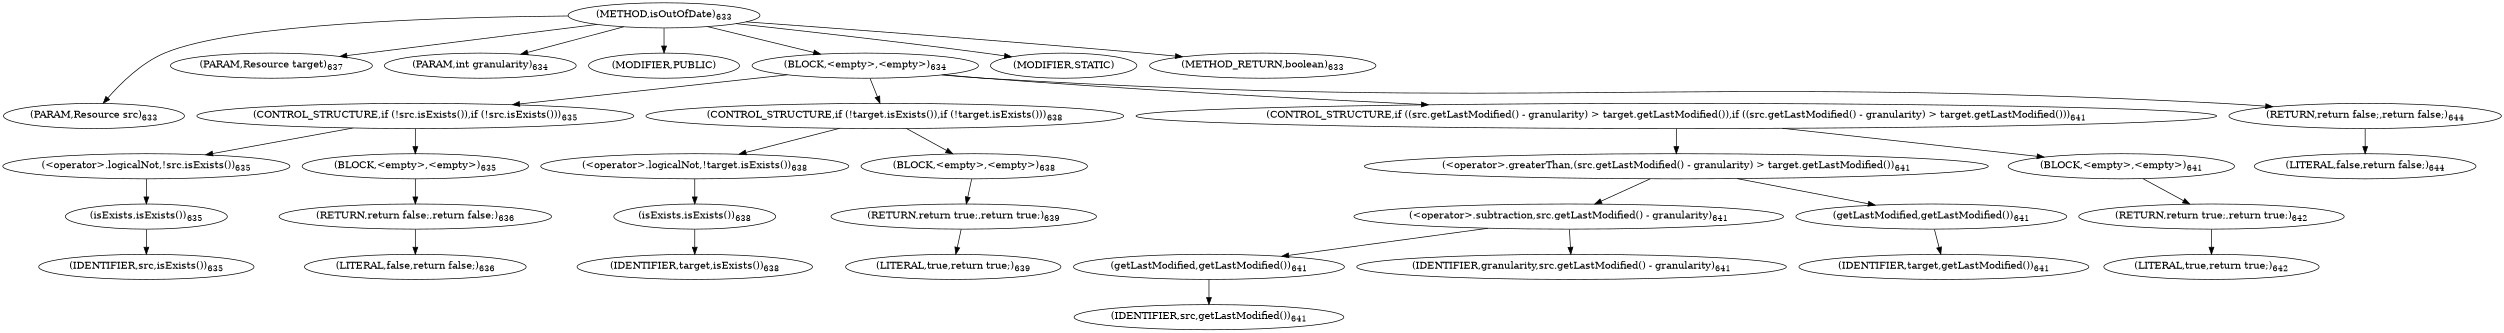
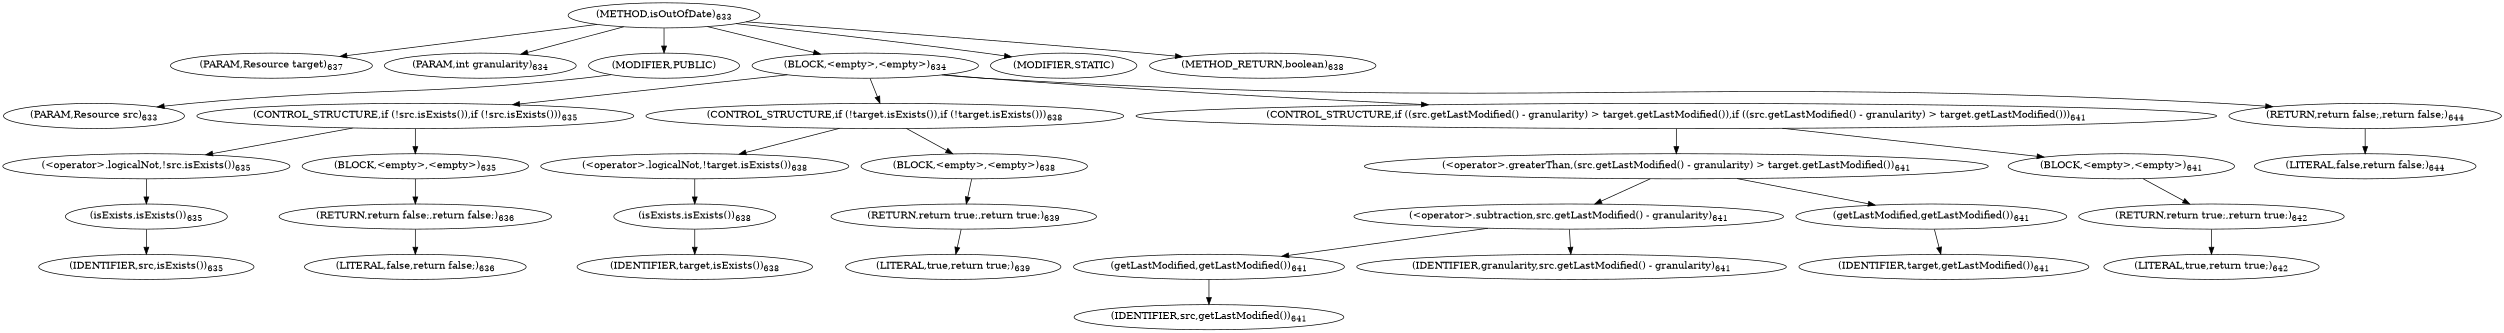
  digraph {
    n1 [label=<(METHOD,isOutOfDate)<SUB>633</SUB>>]
    n2 [label=<(PARAM,Resource src)<SUB>633</SUB>>]
    n3 [label=<(PARAM,Resource target)<SUB>637</SUB>>]
    n4 [label=<(PARAM,int granularity)<SUB>634</SUB>>]
    n5 [label=<(BLOCK,&lt;empty&gt;,&lt;empty&gt;)<SUB>634</SUB>>]
    n6 [label=<(MODIFIER,PUBLIC)>]
    n7 [label=<(MODIFIER,STATIC)>]
-   n8 [label=<(METHOD_RETURN,boolean)<SUB>633</SUB>>]
+   n8 [label=<(METHOD_RETURN,boolean)<SUB>638</SUB>>]
    n9 [label=<(CONTROL_STRUCTURE,if (!src.isExists()),if (!src.isExists()))<SUB>635</SUB>>]
    n10 [label=<(CONTROL_STRUCTURE,if (!target.isExists()),if (!target.isExists()))<SUB>638</SUB>>]
    n11 [label=<(CONTROL_STRUCTURE,if ((src.getLastModified() - granularity) &gt; target.getLastModified()),if ((src.getLastModified() - granularity) &gt; target.getLastModified()))<SUB>641</SUB>>]
    n12 [label=<(RETURN,return false;,return false;)<SUB>644</SUB>>]
    n13 [label=<(&lt;operator&gt;.logicalNot,!src.isExists())<SUB>635</SUB>>]
    n14 [label=<(BLOCK,&lt;empty&gt;,&lt;empty&gt;)<SUB>635</SUB>>]
    n15 [label=<(&lt;operator&gt;.logicalNot,!target.isExists())<SUB>638</SUB>>]
    n16 [label=<(BLOCK,&lt;empty&gt;,&lt;empty&gt;)<SUB>638</SUB>>]
    n17 [label=<(&lt;operator&gt;.greaterThan,(src.getLastModified() - granularity) &gt; target.getLastModified())<SUB>641</SUB>>]
    n18 [label=<(BLOCK,&lt;empty&gt;,&lt;empty&gt;)<SUB>641</SUB>>]
    n19 [label=<(LITERAL,false,return false;)<SUB>644</SUB>>]
    n20 [label=<(isExists,isExists())<SUB>635</SUB>>]
    n21 [label=<(RETURN,return false;,return false;)<SUB>636</SUB>>]
    n22 [label=<(IDENTIFIER,src,isExists())<SUB>635</SUB>>]
    n23 [label=<(LITERAL,false,return false;)<SUB>636</SUB>>]
    n24 [label=<(isExists,isExists())<SUB>638</SUB>>]
    n25 [label=<(RETURN,return true;,return true;)<SUB>639</SUB>>]
    n26 [label=<(IDENTIFIER,target,isExists())<SUB>638</SUB>>]
    n27 [label=<(LITERAL,true,return true;)<SUB>639</SUB>>]
    n28 [label=<(&lt;operator&gt;.subtraction,src.getLastModified() - granularity)<SUB>641</SUB>>]
    n29 [label=<(getLastModified,getLastModified())<SUB>641</SUB>>]
    n30 [label=<(RETURN,return true;,return true;)<SUB>642</SUB>>]
    n31 [label=<(getLastModified,getLastModified())<SUB>641</SUB>>]
    n32 [label=<(IDENTIFIER,granularity,src.getLastModified() - granularity)<SUB>641</SUB>>]
    n33 [label=<(IDENTIFIER,target,getLastModified())<SUB>641</SUB>>]
    n34 [label=<(IDENTIFIER,src,getLastModified())<SUB>641</SUB>>]
    n35 [label=<(LITERAL,true,return true;)<SUB>642</SUB>>]
-   n1 -> n2
+   n6 -> n2
    n1 -> n3
    n1 -> n4
    n1 -> n5
    n1 -> n6
    n1 -> n7
    n1 -> n8
    n5 -> n9
    n5 -> n10
    n5 -> n11
    n5 -> n12
    n9 -> n13
    n9 -> n14
    n10 -> n15
    n10 -> n16
    n11 -> n17
    n11 -> n18
    n12 -> n19
    n13 -> n20
    n14 -> n21
    n15 -> n24
    n16 -> n25
    n17 -> n28
    n17 -> n29
    n18 -> n30
    n20 -> n22
    n21 -> n23
    n24 -> n26
    n25 -> n27
    n28 -> n31
    n28 -> n32
    n29 -> n33
    n30 -> n35
    n31 -> n34
  }
